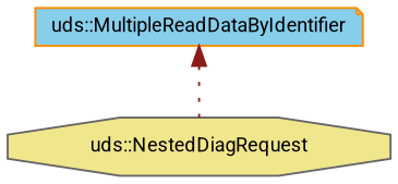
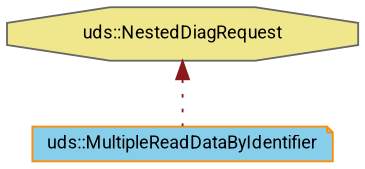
  digraph {
    fontname=Roboto
    node [fontname=Roboto fontsize=10 style=filled]
    n1 [color=gray40 fillcolor=khaki fontcolor=black height=0.2 label="uds::NestedDiagRequest" shape=octagon width=0.4]
    n2 [color=darkorange fillcolor=skyblue height=0.2 label="uds::MultipleReadDataByIdentifier" shape=note width=0.4]
-   n2 -> n1 [color=firebrick4 dir=back fontname=Roboto fontsize=10 labelfontname=Helvetica labelfontsize=10 style=dotted]
+   n1 -> n2 [color=firebrick4 dir=back fontname=Roboto fontsize=10 labelfontname=Helvetica labelfontsize=10 style=dotted]
  }
